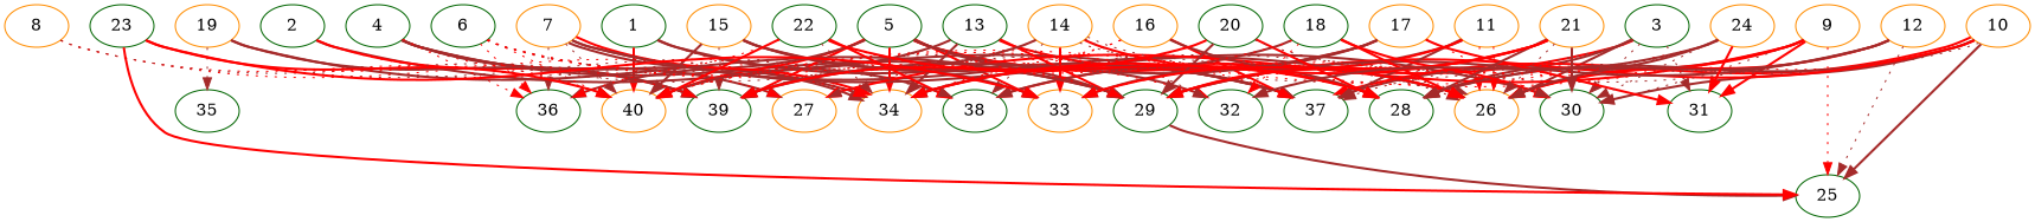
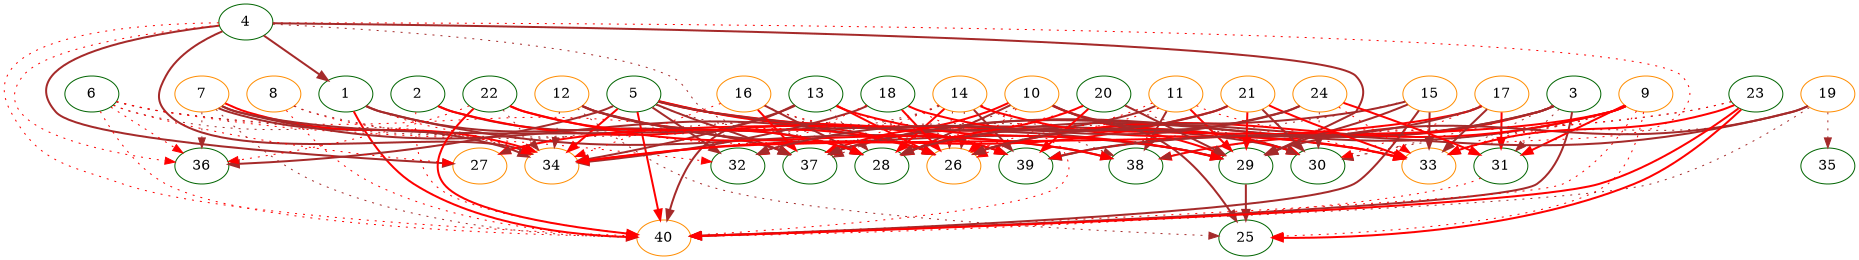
  digraph {
    node [alpha=0.12 color=darkgreen]
    edge [color=brown style=bold]
    1 [alpha=0.09 expect_size=39545856]
    34 [alpha=0.13 color=darkorange expect_size=36945920]
    37 [alpha=0.10 expect_size=19637248]
    38 [alpha=0.03 expect_size=24858624]
    40 [alpha=0.14 color=darkorange expect_size=29238272]
    2 [alpha=0.19 expect_size=14823424]
    39 [expect_size=32105472]
    3 [alpha=0.07 expect_size=15972352]
    26 [alpha=0.04 color=darkorange expect_size=25408512]
    28 [alpha=0.03 expect_size=18898944]
    30 [alpha=0.17 expect_size=52092928]
    31 [expect_size=38956032]
    33 [alpha=0.16 color=darkorange expect_size=21227520]
    4 [alpha=0.07 expect_size=11065344]
    27 [alpha=0.02 color=darkorange expect_size=40658944]
    29 [alpha=0.19 expect_size=46310400]
    36 [alpha=0.16 expect_size=10983424]
    25 [alpha=0.05 expect_size=37609472]
    5 [alpha=0.14 expect_size=12033024]
    32 [expect_size=41202688]
    6 [expect_size=48786432]
    7 [alpha=0.14 color=darkorange expect_size=51514368]
    8 [alpha=0.17 color=darkorange expect_size=10702848]
    9 [alpha=0.16 color=darkorange expect_size=40287232]
    10 [alpha=0.17 color=darkorange expect_size=11078656]
    11 [alpha=0.07 color=darkorange expect_size=43931648]
    12 [alpha=0.07 color=darkorange expect_size=18177024]
    13 [alpha=0.19 expect_size=16297984]
    14 [color=darkorange expect_size=32756736]
    15 [alpha=0.15 color=darkorange expect_size=49857536]
    16 [alpha=0.06 color=darkorange expect_size=35994624]
    17 [alpha=0.11 color=darkorange expect_size=17840128]
    18 [expect_size=50727936]
    19 [alpha=0.02 color=darkorange expect_size=43707392]
    35 [alpha=0.08 expect_size=46996480]
    20 [alpha=0.14 expect_size=34073600]
    21 [alpha=0.01 color=darkorange expect_size=26212352]
    22 [expect_size=41927680]
    23 [alpha=0.07 expect_size=12277760]
    24 [alpha=0.04 color=darkorange expect_size=9458688]
    1 -> 34 [color=red style=dotted]
    1 -> 37
    1 -> 38
    1 -> 40 [color=red]
    2 -> 37
    2 -> 40 [color=red style=dotted]
    2 -> 39 [color=red]
    3 -> 38 [color=red]
-   3 -> 40 [style=dotted]
+   3 -> 40
    3 -> 26
    3 -> 28
    3 -> 30 [style=dotted]
    3 -> 31 [style=dotted]
    3 -> 33 [style=dotted]
    4 -> 34
    4 -> 40 [color=red style=dotted]
-   4 -> 39
+   4 -> 1
    4 -> 28 [style=dotted]
    4 -> 33 [color=red style=dotted]
    4 -> 27
    4 -> 29
    4 -> 36 [color=red style=dotted]
    29 -> 25
    5 -> 34 [color=red]
    5 -> 37
    5 -> 40 [color=red]
    5 -> 39 [color=red]
    5 -> 26 [color=red]
    5 -> 28 [style=dotted]
    5 -> 33 [color=red]
    5 -> 29
    5 -> 36
    5 -> 32
    6 -> 34 [style=dotted]
    6 -> 37 [color=red style=dotted]
    6 -> 40 [color=red style=dotted]
    6 -> 33 [style=dotted]
    6 -> 27 [color=red style=dotted]
    6 -> 36 [color=red style=dotted]
    6 -> 32 [color=red style=dotted]
    7 -> 34
    7 -> 34 [color=red]
    7 -> 40 [style=dotted]
    7 -> 26
    7 -> 30
    7 -> 36 [style=dotted]
    8 -> 34 [color=red style=dotted]
    8 -> 40 [color=red style=dotted]
    8 -> 39 [style=dotted]
    9 -> 37
    9 -> 40 [color=red style=dotted]
    9 -> 26 [color=red]
    9 -> 30 [style=dotted]
    9 -> 31 [color=red]
    9 -> 33 [color=red style=dotted]
    9 -> 27 [color=red]
    9 -> 25 [color=red style=dotted]
    10 -> 37 [color=red]
    10 -> 37 [style=dotted]
    10 -> 26 [color=red style=dotted]
    10 -> 28
    10 -> 30
    10 -> 29 [color=red]
    10 -> 25
    11 -> 37
    11 -> 38
    11 -> 26 [color=red style=dotted]
    11 -> 26 [color=red style=dotted]
    11 -> 33 [color=red style=dotted]
    11 -> 29 [color=red]
    12 -> 34 [style=dotted]
    12 -> 37 [style=dotted]
    12 -> 26 [color=red]
    12 -> 28
    12 -> 29
    12 -> 25 [style=dotted]
    13 -> 34
    13 -> 40
    13 -> 39 [style=dotted]
    13 -> 26 [color=red]
    13 -> 28 [style=dotted]
    13 -> 29 [color=red]
    14 -> 37 [color=red style=dotted]
    14 -> 38 [style=dotted]
    14 -> 40 [color=red style=dotted]
    14 -> 39
    14 -> 26 [style=dotted]
    14 -> 26 [style=dotted]
    14 -> 28 [color=red]
    14 -> 33 [color=red]
    14 -> 27 [style=dotted]
    14 -> 32 [style=dotted]
    15 -> 37
    15 -> 40
    15 -> 39 [style=dotted]
    15 -> 33
    15 -> 29
    16 -> 34 [color=red style=dotted]
    16 -> 37 [color=red]
    16 -> 39 [color=red style=dotted]
    16 -> 26 [style=dotted]
    16 -> 28
    17 -> 34 [color=red]
    17 -> 39
    17 -> 30 [color=red style=dotted]
    17 -> 31 [color=red]
    17 -> 33
    18 -> 34
    18 -> 39 [color=red style=dotted]
    18 -> 26 [color=red]
    18 -> 30 [color=red]
    18 -> 32 [color=red style=dotted]
    19 -> 40 [style=dotted]
    19 -> 39
    19 -> 33 [style=dotted]
    19 -> 29
    19 -> 35 [style=dotted]
    20 -> 34 [color=red style=dotted]
    20 -> 39 [color=red]
    20 -> 28 [color=red]
    20 -> 30 [style=dotted]
    20 -> 29
    21 -> 34 [color=red]
    21 -> 26 [style=dotted]
    21 -> 28
    21 -> 30
    21 -> 33 [color=red]
    21 -> 29 [color=red]
    22 -> 34 [style=dotted]
    22 -> 38 [color=red]
    22 -> 40 [color=red]
    22 -> 26 [color=red style=dotted]
    22 -> 28 [color=red]
    22 -> 29 [color=red style=dotted]
    22 -> 36 [color=red style=dotted]
    23 -> 38 [style=dotted]
    23 -> 40 [color=red]
    23 -> 39 [color=red style=dotted]
    23 -> 33 [color=red]
    23 -> 25 [color=red]
-   24 -> 40 [color=red style=dotted]
+   31 -> 40 [color=red style=dotted]
    24 -> 26
    24 -> 28 [style=dotted]
    24 -> 30 [style=dotted]
    24 -> 31 [color=red]
    24 -> 33 [color=red style=dotted]
    24 -> 32
  }
